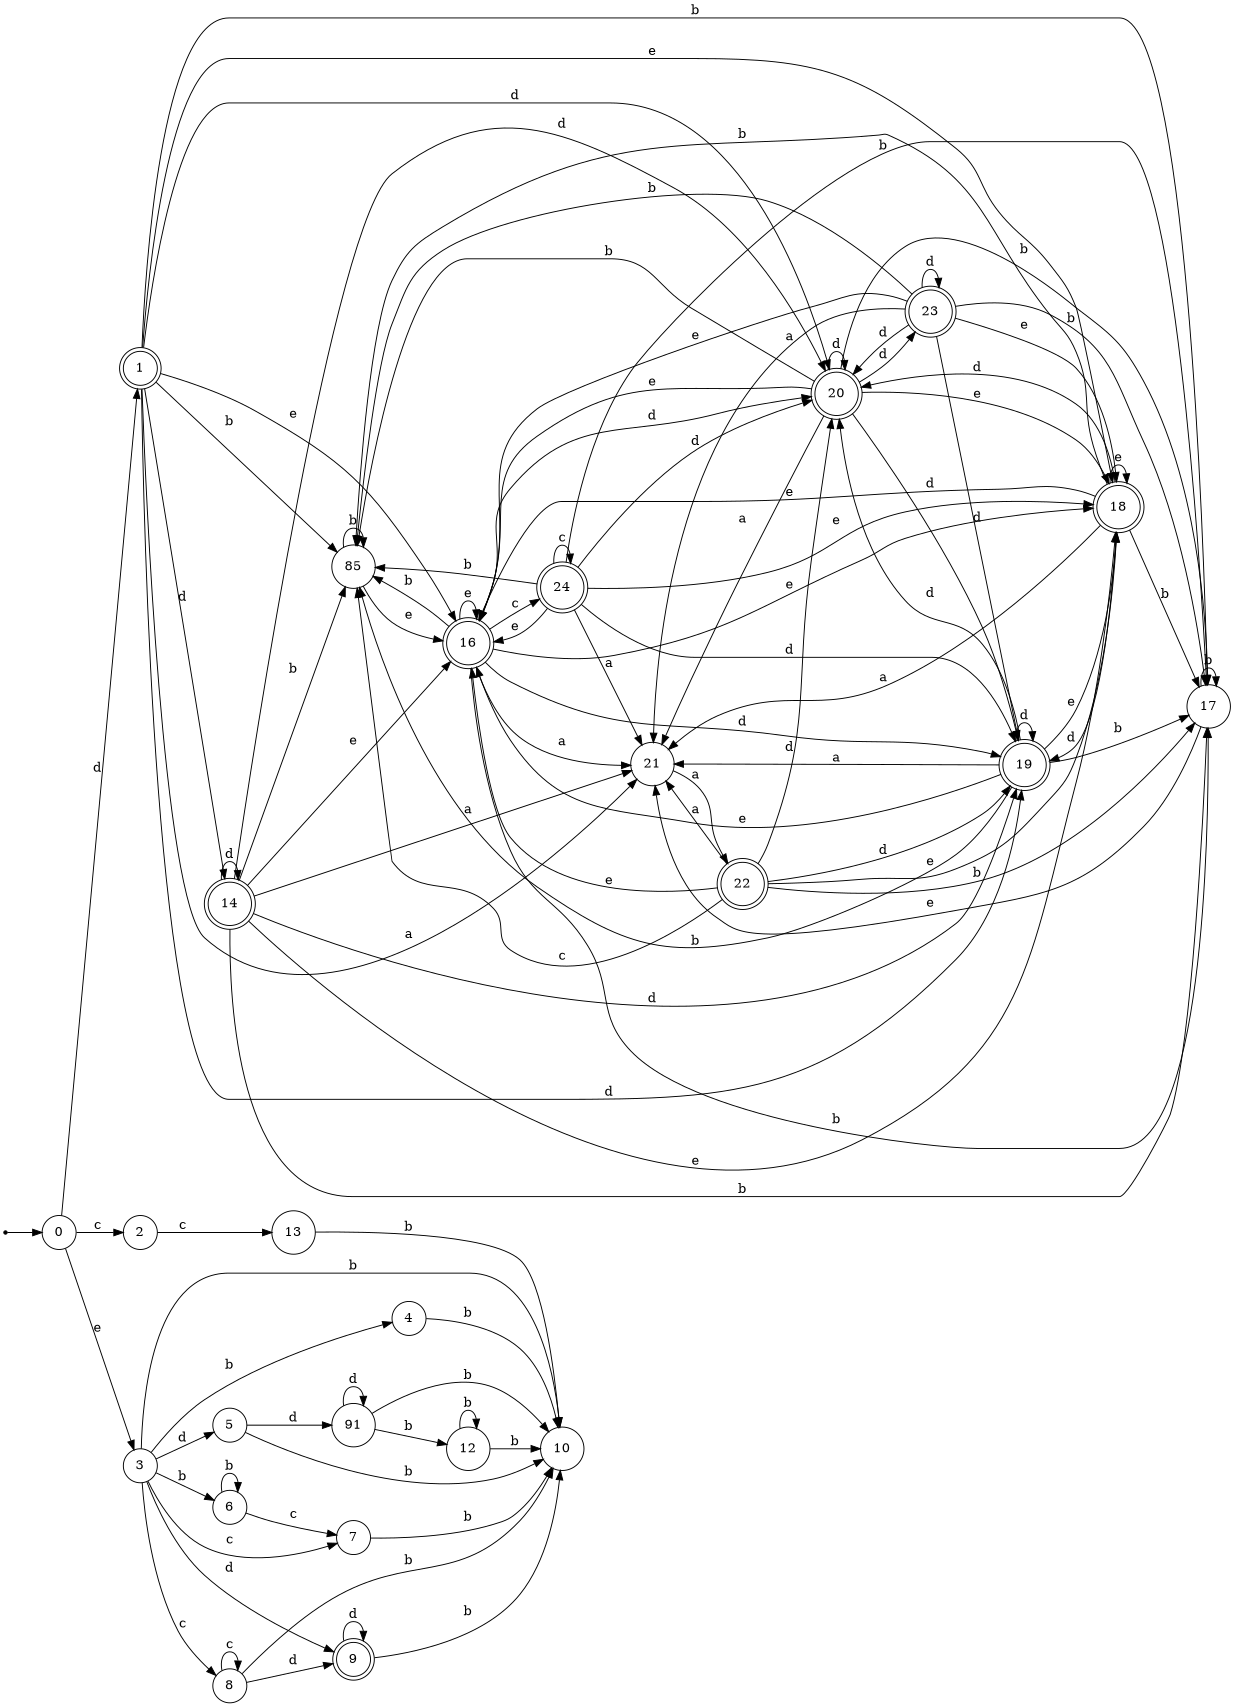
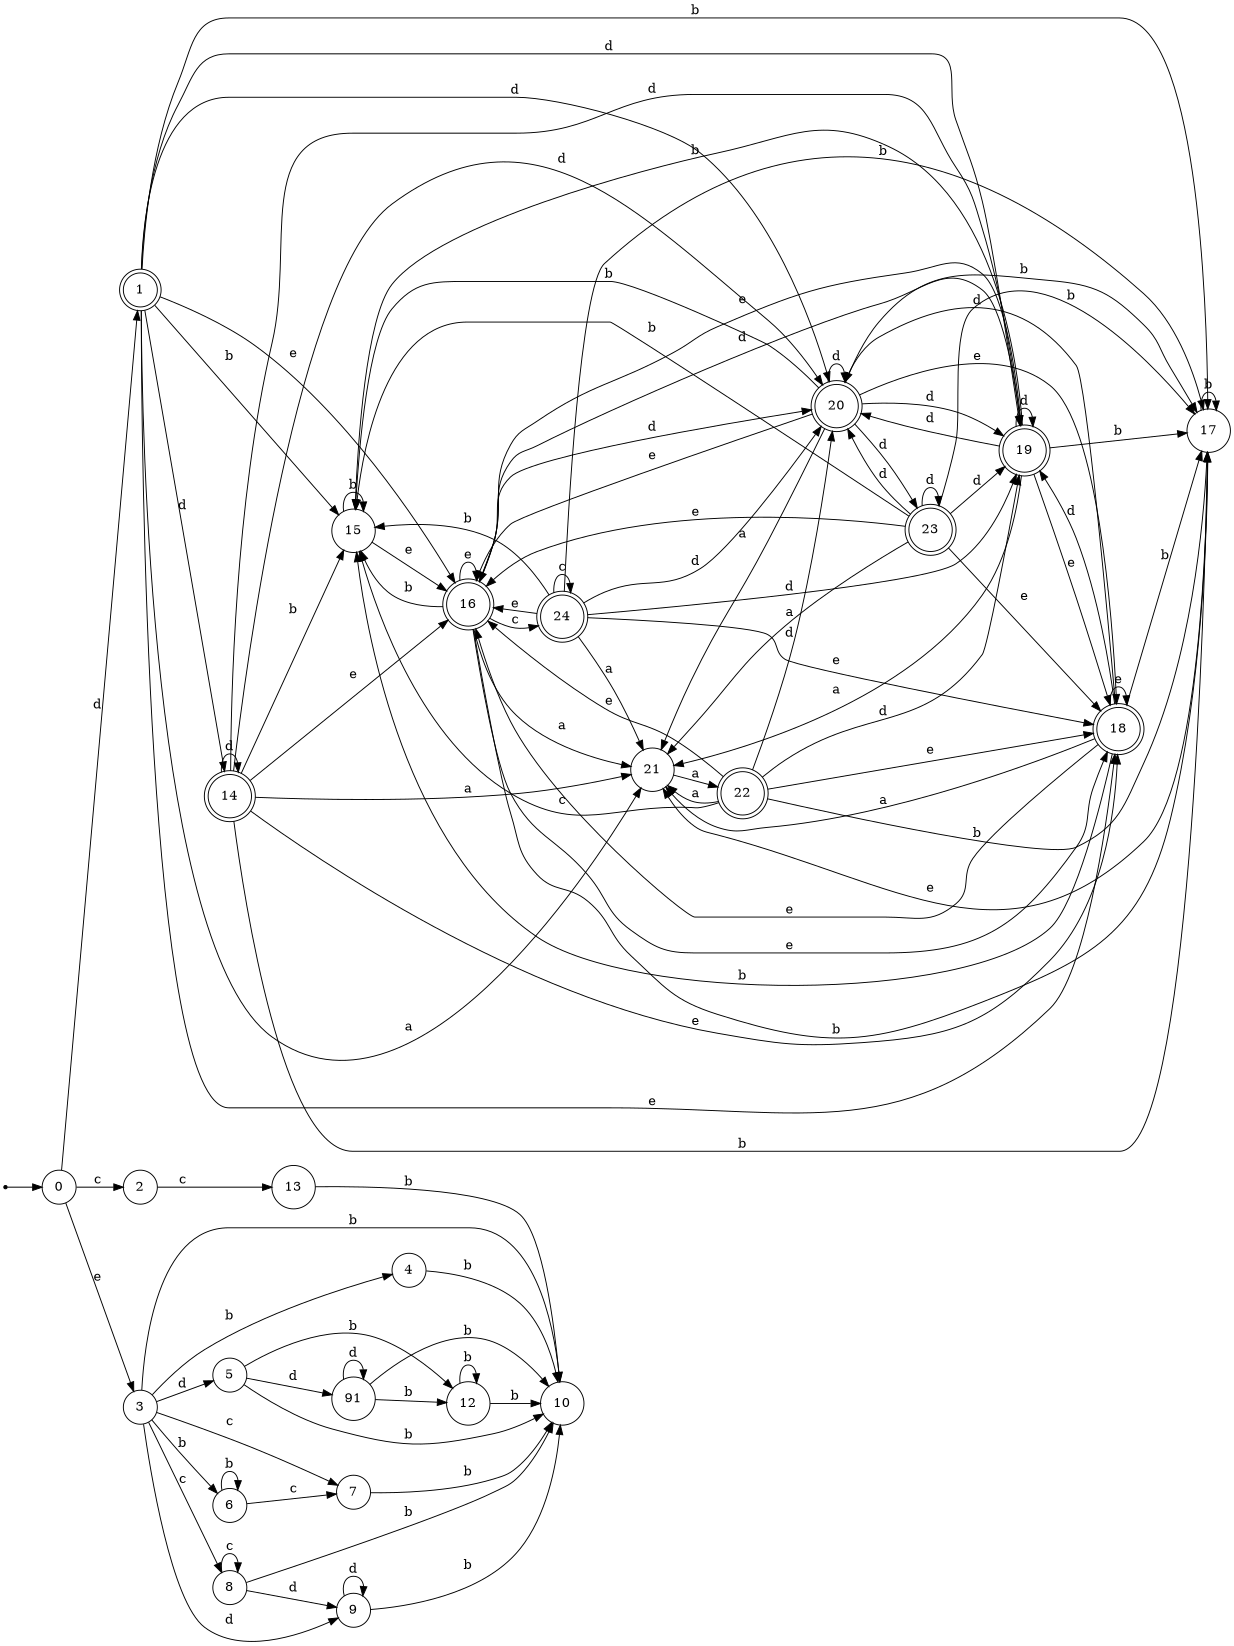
  digraph {
    rankdir=LR
    node [shape=circle]
    dummy0 [shape=point]
    0
    1 [shape=doublecircle]
    2
    3
    14 [shape=doublecircle]
-   15 [label=85]
+   15
    16 [shape=doublecircle]
    17
    18 [shape=doublecircle]
    19 [shape=doublecircle]
    20 [shape=doublecircle]
    21
    13
    4
    5
    6
    7
    8
-   9 [shape=doublecircle]
+   9
    10
    24 [shape=doublecircle]
    23 [shape=doublecircle]
    22 [shape=doublecircle]
    n25 [label=91]
    12
    dummy0 -> 0
    0 -> 1 [label=d]
    0 -> 2 [label=c]
    0 -> 3 [label=e]
    1 -> 14 [label=d]
    1 -> 15 [label=b]
    1 -> 16 [label=e]
    1 -> 17 [label=b]
    1 -> 18 [label=e]
    1 -> 19 [label=d]
    1 -> 20 [label=d]
    1 -> 21 [label=a]
    2 -> 13 [label=c]
    3 -> 4 [label=b]
    3 -> 5 [label=d]
    3 -> 6 [label=b]
    3 -> 7 [label=c]
    3 -> 8 [label=c]
    3 -> 9 [label=d]
    3 -> 10 [label=b]
    14 -> 14 [label=d]
    14 -> 15 [label=b]
    14 -> 16 [label=e]
    14 -> 17 [label=b]
    14 -> 18 [label=e]
    14 -> 19 [label=d]
    14 -> 20 [label=d]
    14 -> 21 [label=a]
    15 -> 15 [label=b]
    15 -> 16 [label=e]
    16 -> 15 [label=b]
    16 -> 16 [label=e]
    16 -> 17 [label=b]
    16 -> 18 [label=e]
    16 -> 19 [label=d]
    16 -> 20 [label=d]
    16 -> 21 [label=a]
    16 -> 24 [label=c]
    17 -> 17 [label=b]
    17 -> 21 [label=e]
    18 -> 15 [label=b]
    18 -> 16 [label=e]
    18 -> 17 [label=b]
    18 -> 18 [label=e]
    18 -> 19 [label=d]
    18 -> 20 [label=d]
    18 -> 21 [label=a]
    19 -> 15 [label=b]
    19 -> 16 [label=e]
    19 -> 17 [label=b]
    19 -> 18 [label=e]
    19 -> 19 [label=d]
    19 -> 20 [label=d]
    19 -> 21 [label=a]
    20 -> 15 [label=b]
    20 -> 16 [label=e]
    20 -> 17 [label=b]
    20 -> 18 [label=e]
    20 -> 19 [label=d]
    20 -> 20 [label=d]
    20 -> 21 [label=a]
    20 -> 23 [label=d]
    21 -> 22 [label=a]
    13 -> 10 [label=b]
    4 -> 10 [label=b]
    5 -> 10 [label=b]
    5 -> n25 [label=d]
+   5 -> 12 [label=b]
    6 -> 6 [label=b]
    6 -> 7 [label=c]
    7 -> 10 [label=b]
    8 -> 8 [label=c]
    8 -> 9 [label=d]
    8 -> 10 [label=b]
    9 -> 9 [label=d]
    9 -> 10 [label=b]
    24 -> 15 [label=b]
    24 -> 16 [label=e]
    24 -> 17 [label=b]
    24 -> 18 [label=e]
    24 -> 19 [label=d]
    24 -> 20 [label=d]
    24 -> 21 [label=a]
    24 -> 24 [label=c]
    23 -> 15 [label=b]
    23 -> 16 [label=e]
    23 -> 17 [label=b]
    23 -> 18 [label=e]
    23 -> 19 [label=d]
    23 -> 20 [label=d]
    23 -> 21 [label=a]
    23 -> 23 [label=d]
    22 -> 15 [label=c]
    22 -> 16 [label=e]
    22 -> 17 [label=b]
    22 -> 18 [label=e]
    22 -> 19 [label=d]
    22 -> 20 [label=d]
    22 -> 21 [label=a]
    n25 -> 10 [label=b]
    n25 -> n25 [label=d]
    n25 -> 12 [label=b]
    12 -> 10 [label=b]
    12 -> 12 [label=b]
  }
